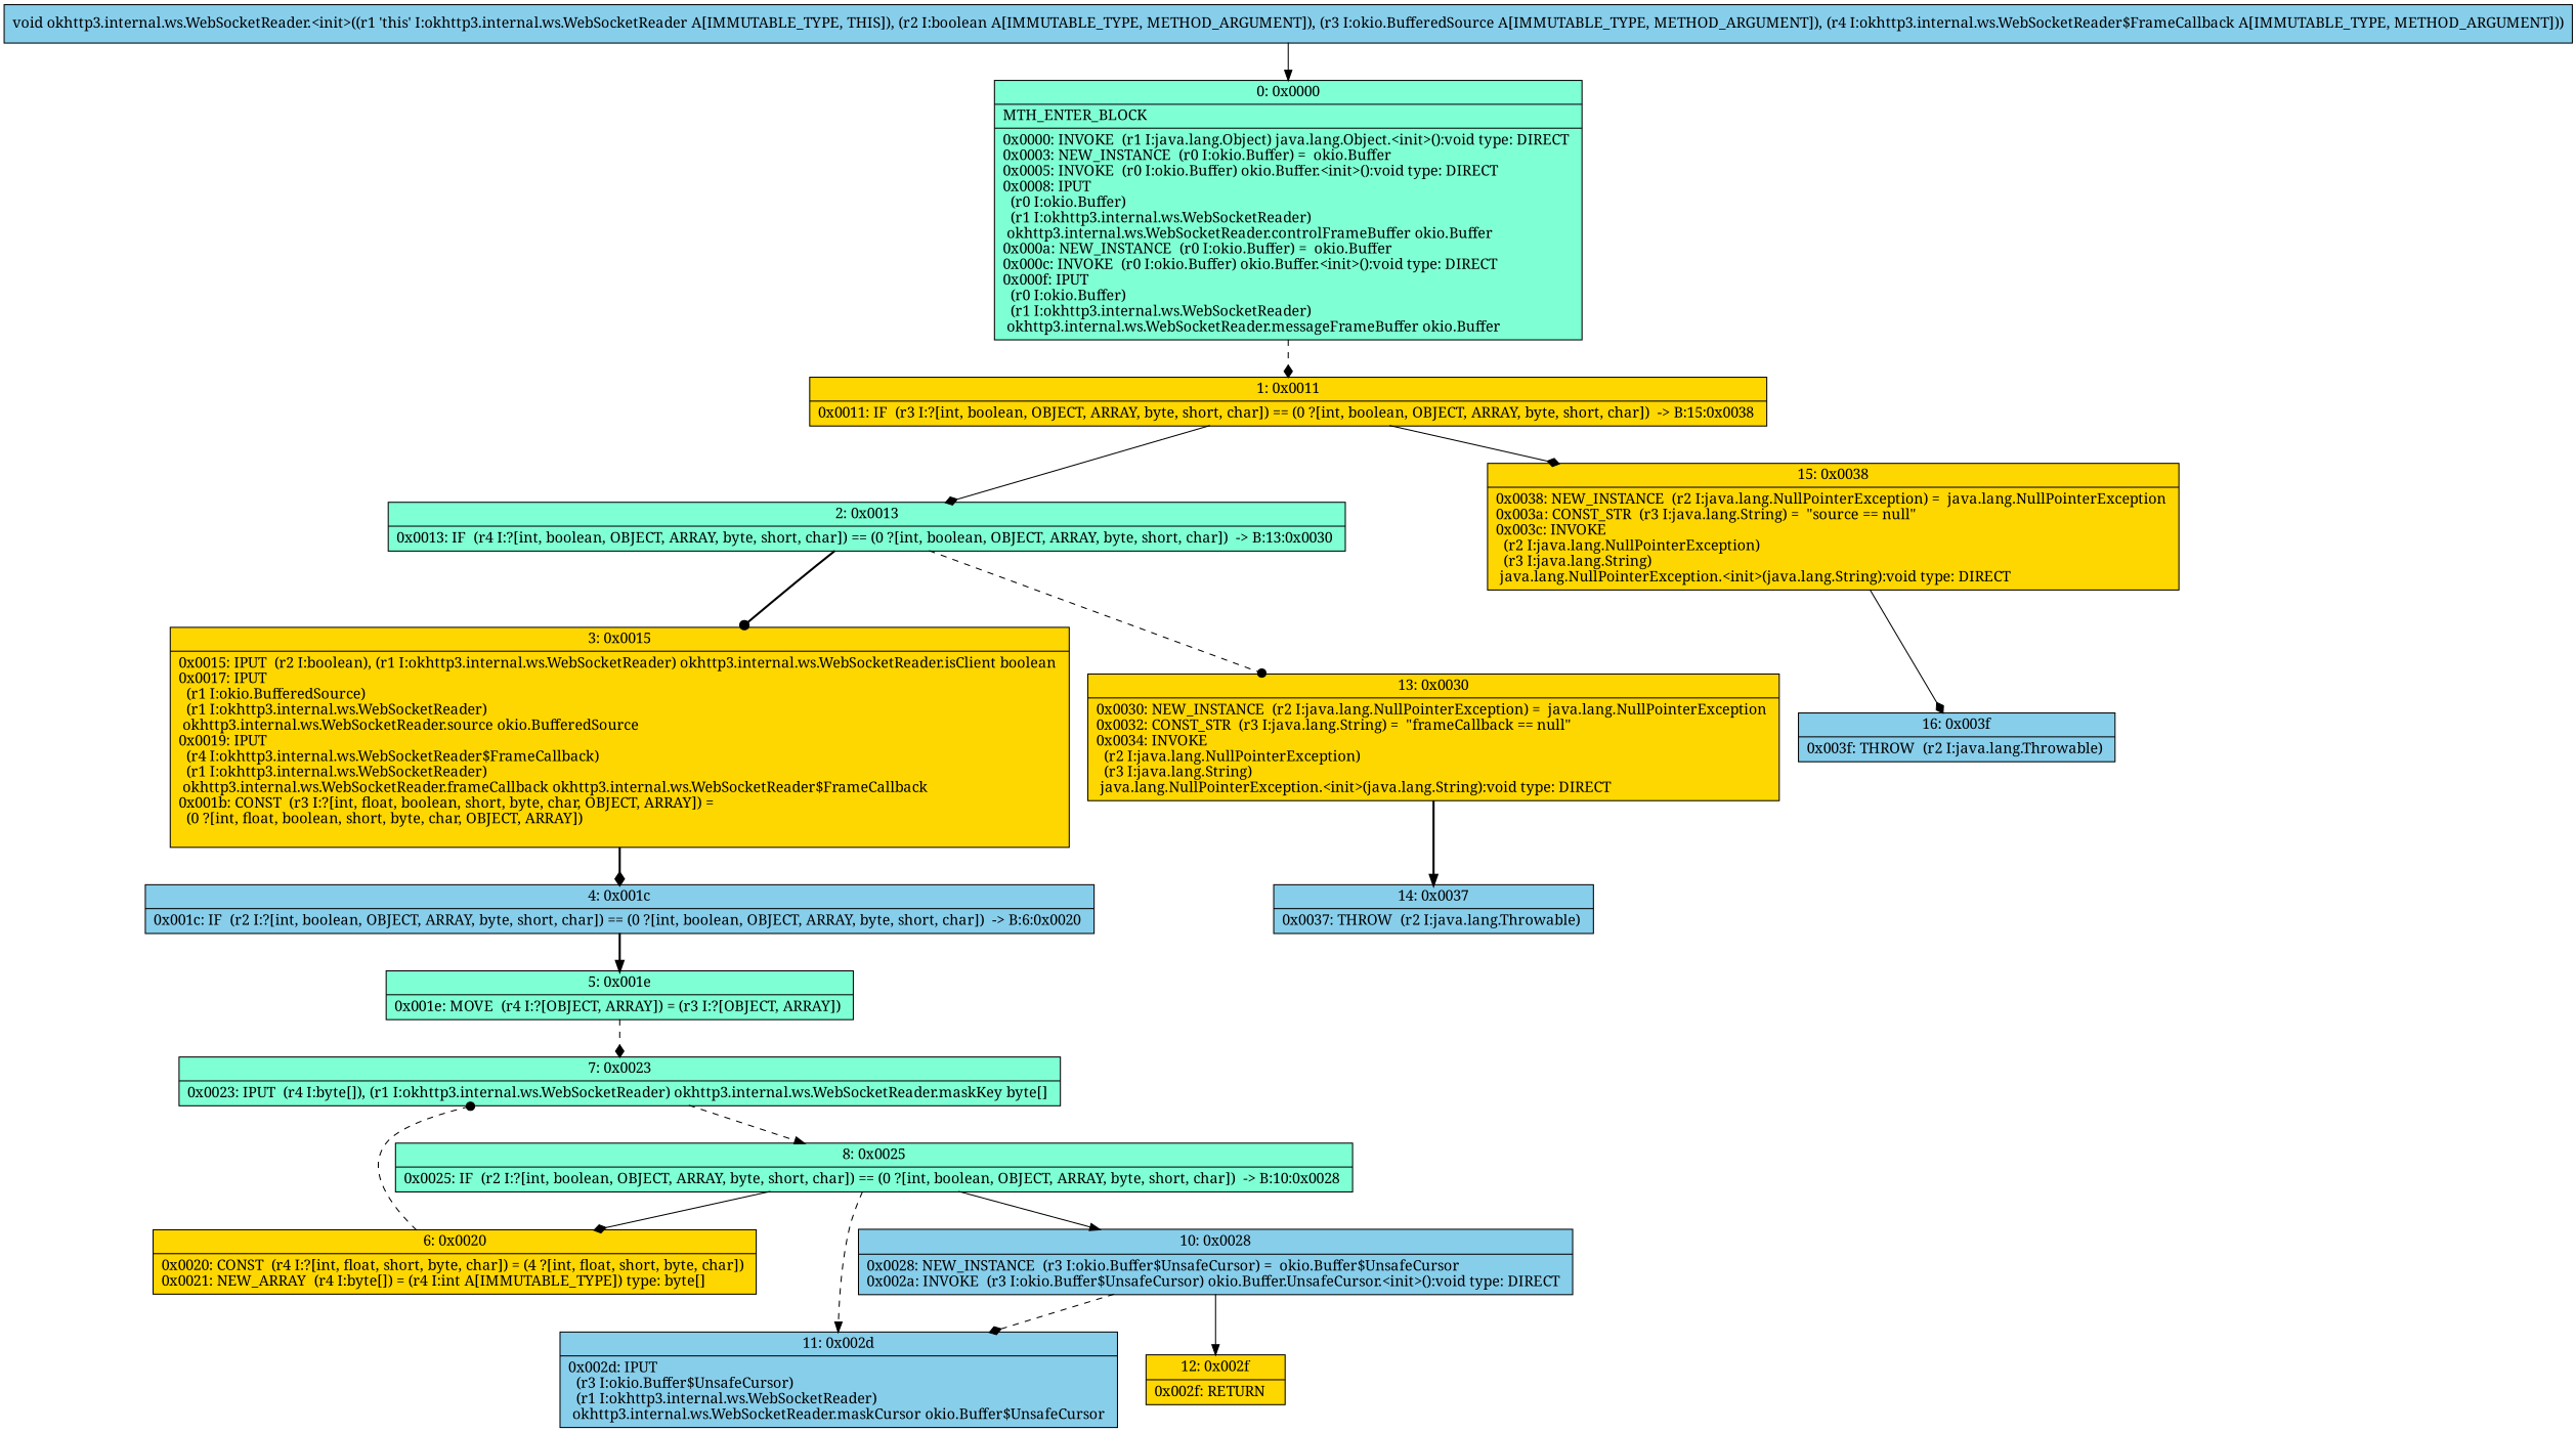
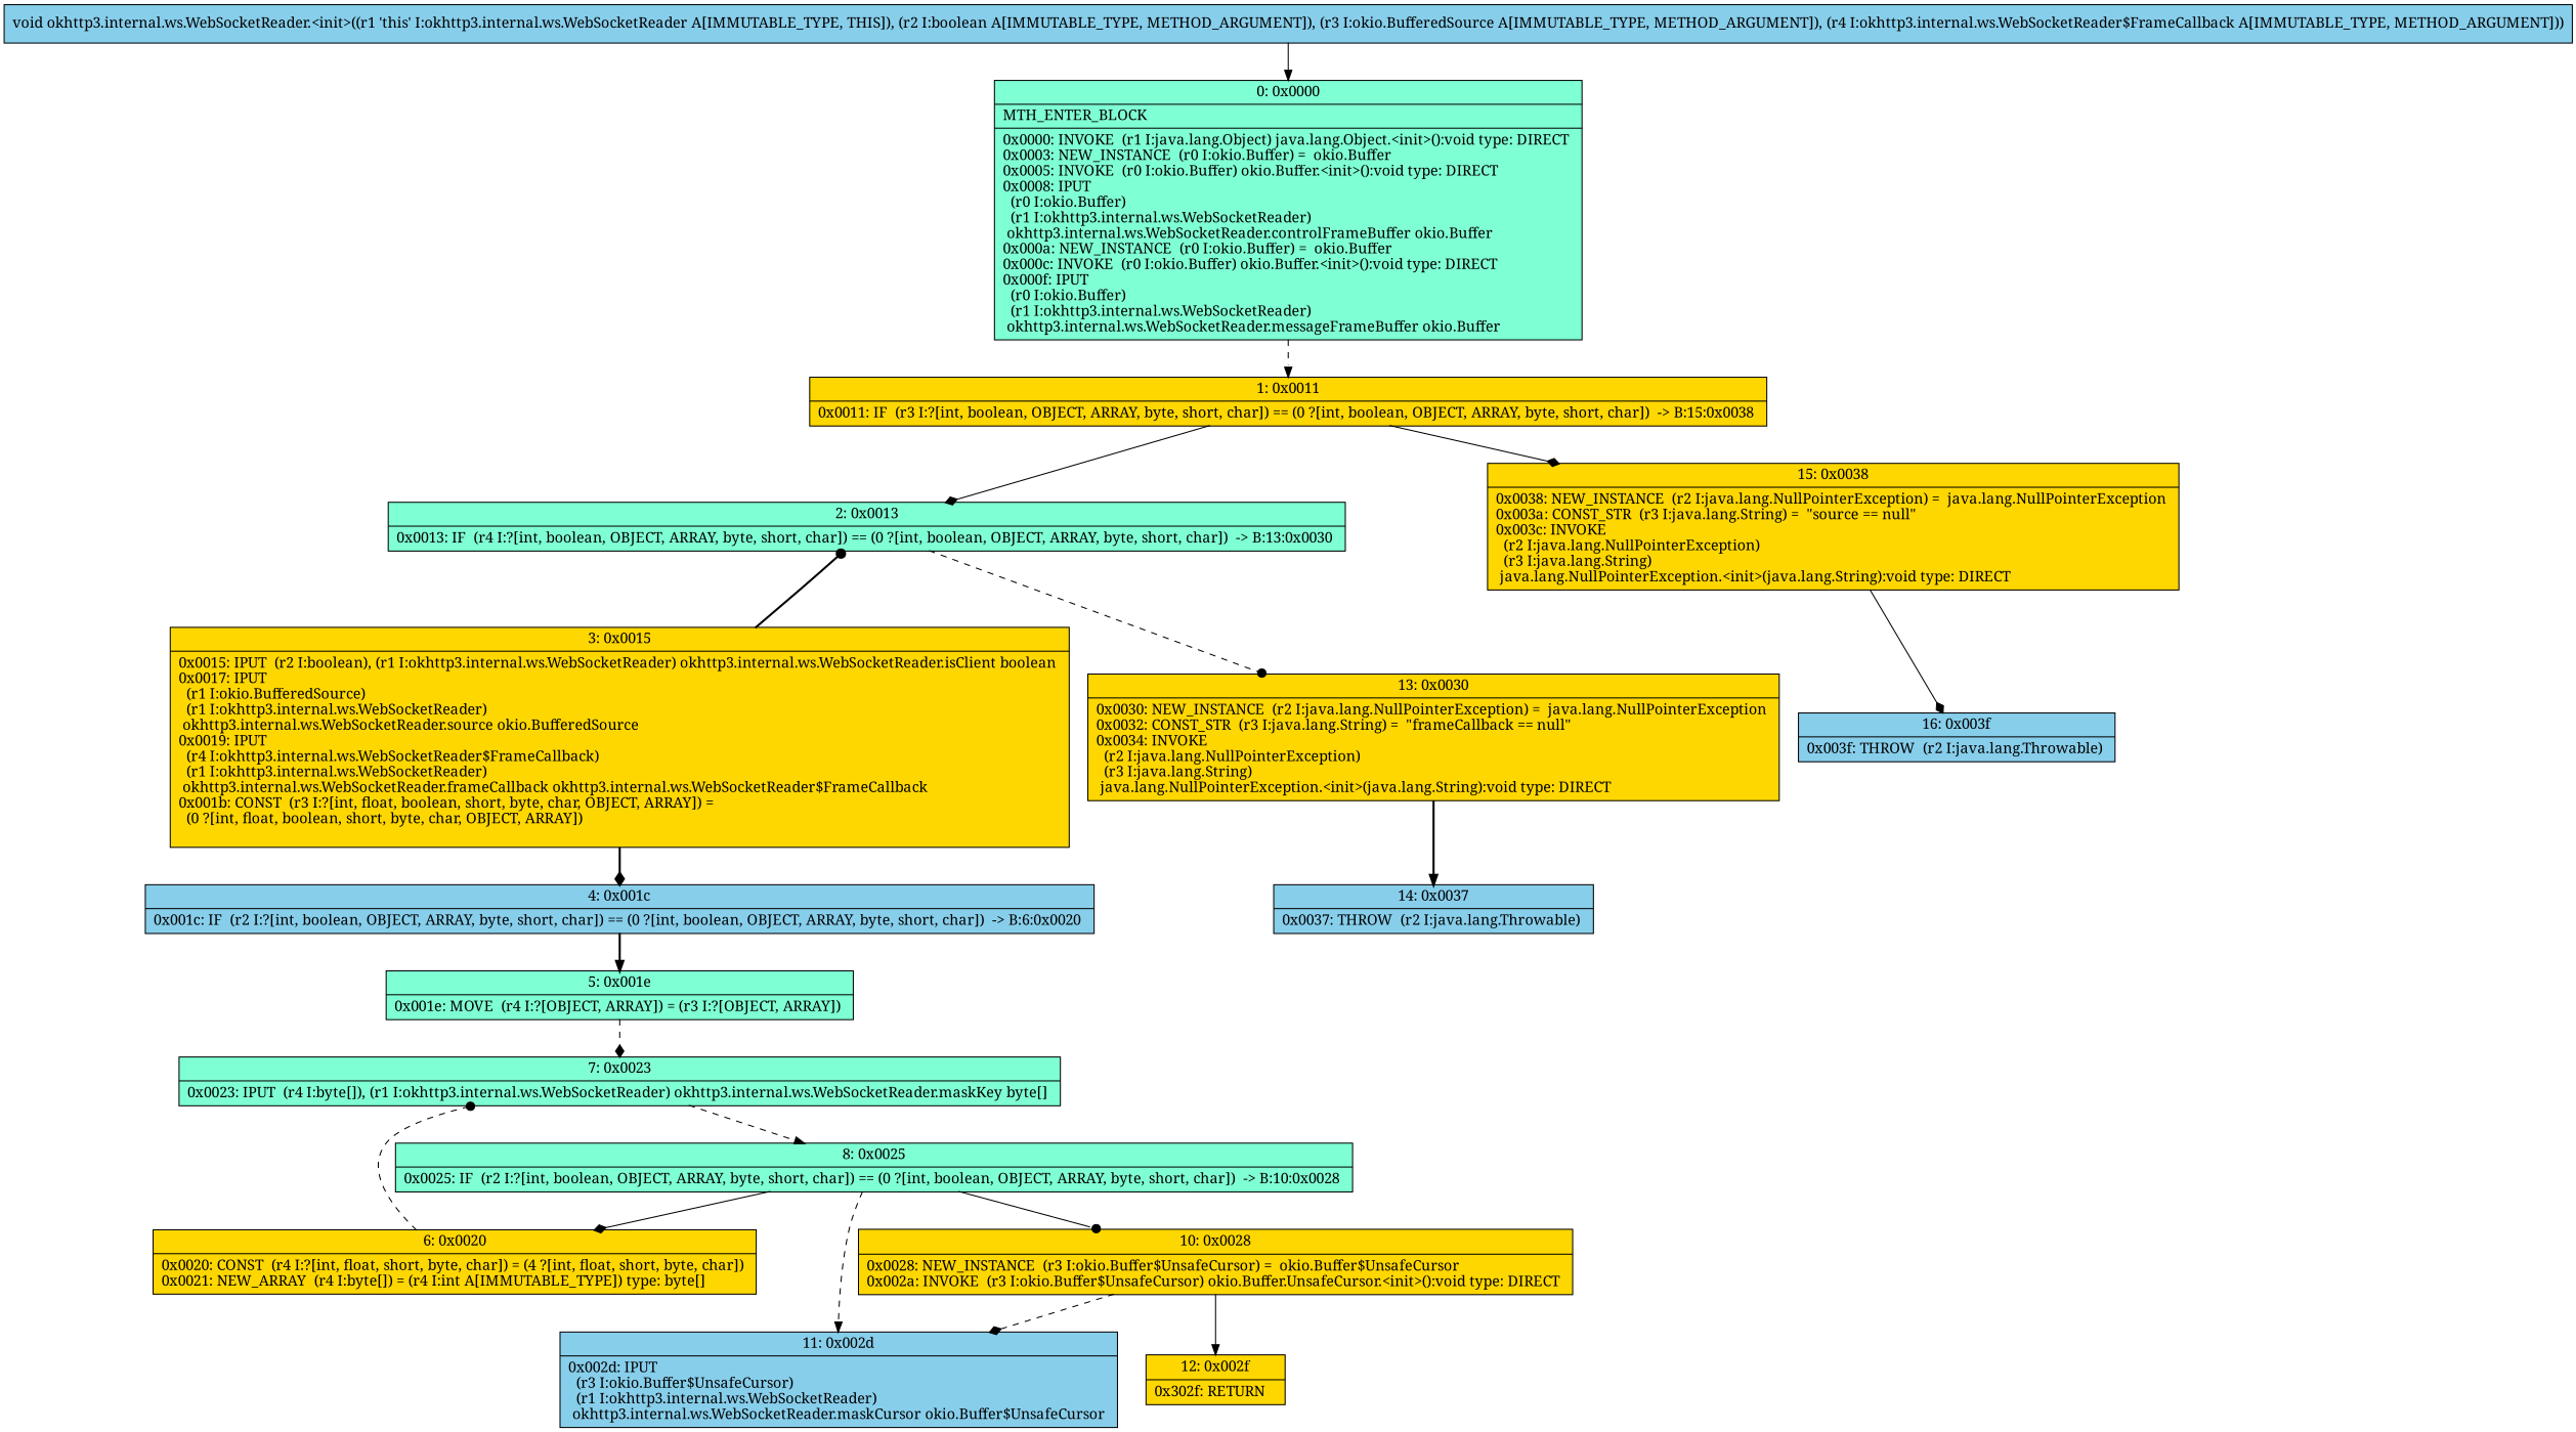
  digraph {
    fontname="Noto Serif"
    node [fillcolor=gold fontname="Noto Serif" shape=record style=filled]
    edge [arrowhead=diamond fontname="Noto Serif" style=dashed]
    n1 [fillcolor=aquamarine label="{0\:\ 0x0000|MTH_ENTER_BLOCK\l|0x0000: INVOKE  (r1 I:java.lang.Object) java.lang.Object.\<init\>():void type: DIRECT \l0x0003: NEW_INSTANCE  (r0 I:okio.Buffer) =  okio.Buffer \l0x0005: INVOKE  (r0 I:okio.Buffer) okio.Buffer.\<init\>():void type: DIRECT \l0x0008: IPUT  \l  (r0 I:okio.Buffer)\l  (r1 I:okhttp3.internal.ws.WebSocketReader)\l okhttp3.internal.ws.WebSocketReader.controlFrameBuffer okio.Buffer \l0x000a: NEW_INSTANCE  (r0 I:okio.Buffer) =  okio.Buffer \l0x000c: INVOKE  (r0 I:okio.Buffer) okio.Buffer.\<init\>():void type: DIRECT \l0x000f: IPUT  \l  (r0 I:okio.Buffer)\l  (r1 I:okhttp3.internal.ws.WebSocketReader)\l okhttp3.internal.ws.WebSocketReader.messageFrameBuffer okio.Buffer \l}"]
    n2 [label="{1\:\ 0x0011|0x0011: IF  (r3 I:?[int, boolean, OBJECT, ARRAY, byte, short, char]) == (0 ?[int, boolean, OBJECT, ARRAY, byte, short, char])  \-\> B:15:0x0038 \l}"]
    n3 [fillcolor=aquamarine label="{2\:\ 0x0013|0x0013: IF  (r4 I:?[int, boolean, OBJECT, ARRAY, byte, short, char]) == (0 ?[int, boolean, OBJECT, ARRAY, byte, short, char])  \-\> B:13:0x0030 \l}"]
    n4 [label="{15\:\ 0x0038|0x0038: NEW_INSTANCE  (r2 I:java.lang.NullPointerException) =  java.lang.NullPointerException \l0x003a: CONST_STR  (r3 I:java.lang.String) =  \"source == null\" \l0x003c: INVOKE  \l  (r2 I:java.lang.NullPointerException)\l  (r3 I:java.lang.String)\l java.lang.NullPointerException.\<init\>(java.lang.String):void type: DIRECT \l}"]
    n5 [label="{3\:\ 0x0015|0x0015: IPUT  (r2 I:boolean), (r1 I:okhttp3.internal.ws.WebSocketReader) okhttp3.internal.ws.WebSocketReader.isClient boolean \l0x0017: IPUT  \l  (r1 I:okio.BufferedSource)\l  (r1 I:okhttp3.internal.ws.WebSocketReader)\l okhttp3.internal.ws.WebSocketReader.source okio.BufferedSource \l0x0019: IPUT  \l  (r4 I:okhttp3.internal.ws.WebSocketReader$FrameCallback)\l  (r1 I:okhttp3.internal.ws.WebSocketReader)\l okhttp3.internal.ws.WebSocketReader.frameCallback okhttp3.internal.ws.WebSocketReader$FrameCallback \l0x001b: CONST  (r3 I:?[int, float, boolean, short, byte, char, OBJECT, ARRAY]) = \l  (0 ?[int, float, boolean, short, byte, char, OBJECT, ARRAY])\l \l}"]
    n6 [label="{13\:\ 0x0030|0x0030: NEW_INSTANCE  (r2 I:java.lang.NullPointerException) =  java.lang.NullPointerException \l0x0032: CONST_STR  (r3 I:java.lang.String) =  \"frameCallback == null\" \l0x0034: INVOKE  \l  (r2 I:java.lang.NullPointerException)\l  (r3 I:java.lang.String)\l java.lang.NullPointerException.\<init\>(java.lang.String):void type: DIRECT \l}"]
    n7 [fillcolor=skyblue label="{16\:\ 0x003f|0x003f: THROW  (r2 I:java.lang.Throwable) \l}"]
    n8 [fillcolor=skyblue label="{4\:\ 0x001c|0x001c: IF  (r2 I:?[int, boolean, OBJECT, ARRAY, byte, short, char]) == (0 ?[int, boolean, OBJECT, ARRAY, byte, short, char])  \-\> B:6:0x0020 \l}"]
    n9 [fillcolor=skyblue label="{14\:\ 0x0037|0x0037: THROW  (r2 I:java.lang.Throwable) \l}"]
    n10 [fillcolor=aquamarine label="{5\:\ 0x001e|0x001e: MOVE  (r4 I:?[OBJECT, ARRAY]) = (r3 I:?[OBJECT, ARRAY]) \l}"]
    n11 [fillcolor=aquamarine label="{7\:\ 0x0023|0x0023: IPUT  (r4 I:byte[]), (r1 I:okhttp3.internal.ws.WebSocketReader) okhttp3.internal.ws.WebSocketReader.maskKey byte[] \l}"]
    n12 [label="{6\:\ 0x0020|0x0020: CONST  (r4 I:?[int, float, short, byte, char]) = (4 ?[int, float, short, byte, char]) \l0x0021: NEW_ARRAY  (r4 I:byte[]) = (r4 I:int A[IMMUTABLE_TYPE]) type: byte[] \l}"]
    n13 [fillcolor=aquamarine label="{8\:\ 0x0025|0x0025: IF  (r2 I:?[int, boolean, OBJECT, ARRAY, byte, short, char]) == (0 ?[int, boolean, OBJECT, ARRAY, byte, short, char])  \-\> B:10:0x0028 \l}"]
-   n14 [fillcolor=skyblue label="{10\:\ 0x0028|0x0028: NEW_INSTANCE  (r3 I:okio.Buffer$UnsafeCursor) =  okio.Buffer$UnsafeCursor \l0x002a: INVOKE  (r3 I:okio.Buffer$UnsafeCursor) okio.Buffer.UnsafeCursor.\<init\>():void type: DIRECT \l}"]
+   n14 [label="{10\:\ 0x0028|0x0028: NEW_INSTANCE  (r3 I:okio.Buffer$UnsafeCursor) =  okio.Buffer$UnsafeCursor \l0x002a: INVOKE  (r3 I:okio.Buffer$UnsafeCursor) okio.Buffer.UnsafeCursor.\<init\>():void type: DIRECT \l}"]
    n15 [fillcolor=skyblue label="{11\:\ 0x002d|0x002d: IPUT  \l  (r3 I:okio.Buffer$UnsafeCursor)\l  (r1 I:okhttp3.internal.ws.WebSocketReader)\l okhttp3.internal.ws.WebSocketReader.maskCursor okio.Buffer$UnsafeCursor \l}"]
-   n16 [label="{12\:\ 0x002f|0x002f: RETURN   \l}"]
+   n16 [label="{12\:\ 0x002f|0x302f: RETURN   \l}"]
    n17 [fillcolor=skyblue label="{void okhttp3.internal.ws.WebSocketReader.\<init\>((r1 'this' I:okhttp3.internal.ws.WebSocketReader A[IMMUTABLE_TYPE, THIS]), (r2 I:boolean A[IMMUTABLE_TYPE, METHOD_ARGUMENT]), (r3 I:okio.BufferedSource A[IMMUTABLE_TYPE, METHOD_ARGUMENT]), (r4 I:okhttp3.internal.ws.WebSocketReader$FrameCallback A[IMMUTABLE_TYPE, METHOD_ARGUMENT])) }"]
-   n1 -> n2
+   n1 -> n2 [arrowhead=normal]
    n2 -> n3 [style=solid]
    n2 -> n4 [style=solid]
-   n3 -> n5 [arrowhead=dot style=bold]
+   n5 -> n3 [arrowhead=dot style=bold]
    n3 -> n6 [arrowhead=dot]
    n4 -> n7 [style=solid]
    n5 -> n8 [style=bold]
    n6 -> n9 [arrowhead=normal style=bold]
    n8 -> n10 [arrowhead=normal style=bold]
    n10 -> n11
    n11 -> n13 [arrowhead=normal]
    n12 -> n11 [arrowhead=dot]
    n13 -> n12 [style=solid]
-   n13 -> n14 [arrowhead=normal style=solid]
+   n13 -> n14 [arrowhead=dot style=solid]
    n13 -> n15 [arrowhead=normal]
    n14 -> n15
    n14 -> n16 [arrowhead=normal style=solid]
    n17 -> n1 [arrowhead=normal style=solid]
  }
